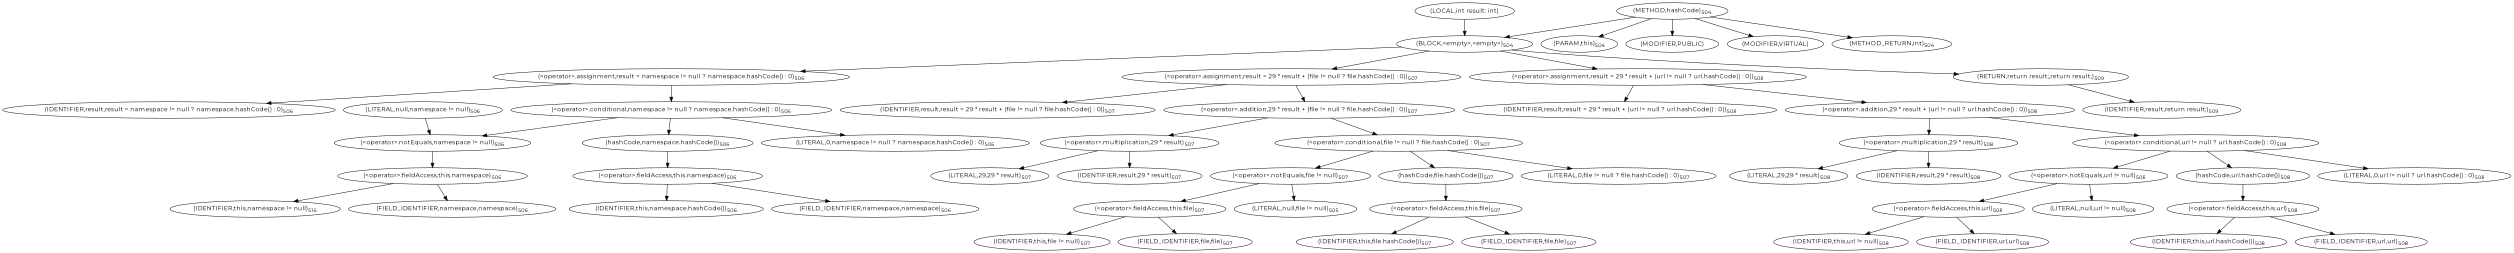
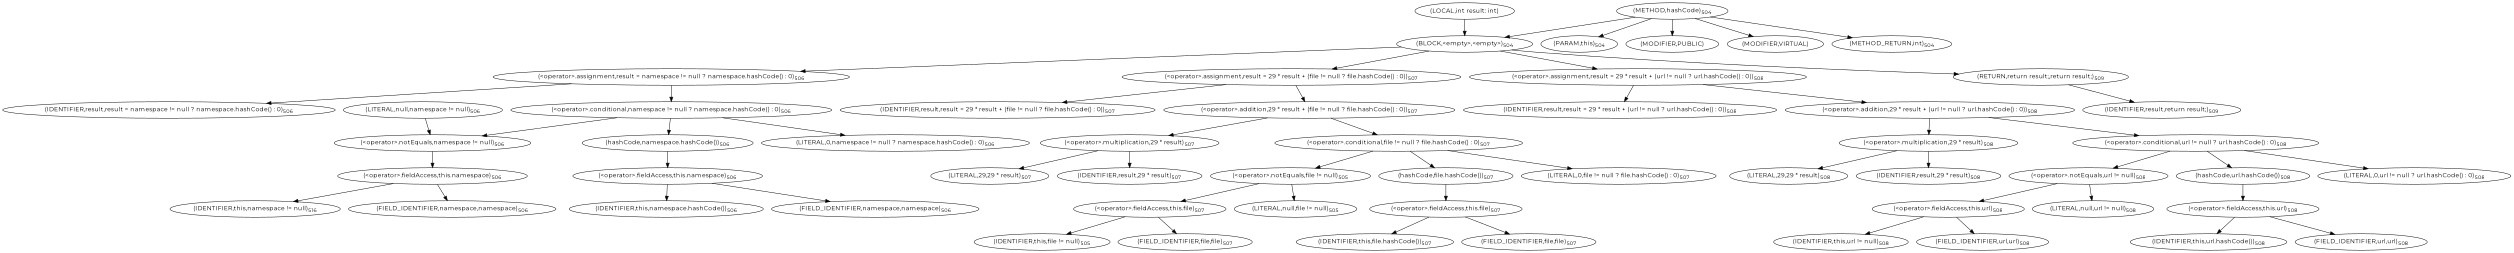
  digraph {
    fontname=Montserrat
    node [fontname=Montserrat]
    edge [fontname=Montserrat]
    n1 [label=<(METHOD,hashCode)<SUB>504</SUB>>]
    n2 [label=<(PARAM,this)<SUB>504</SUB>>]
    n3 [label=<(BLOCK,&lt;empty&gt;,&lt;empty&gt;)<SUB>504</SUB>>]
    n4 [label=<(MODIFIER,PUBLIC)>]
    n5 [label=<(MODIFIER,VIRTUAL)>]
    n6 [label=<(METHOD_RETURN,int)<SUB>504</SUB>>]
    n7 [label=<(&lt;operator&gt;.assignment,result = namespace != null ? namespace.hashCode() : 0)<SUB>506</SUB>>]
    n8 [label=<(&lt;operator&gt;.assignment,result = 29 * result + (file != null ? file.hashCode() : 0))<SUB>507</SUB>>]
    n9 [label=<(&lt;operator&gt;.assignment,result = 29 * result + (url != null ? url.hashCode() : 0))<SUB>508</SUB>>]
    n10 [label=<(RETURN,return result;,return result;)<SUB>509</SUB>>]
    n11 [label=<(LOCAL,int result: int)>]
    n12 [label=<(IDENTIFIER,result,result = namespace != null ? namespace.hashCode() : 0)<SUB>506</SUB>>]
    n13 [label=<(&lt;operator&gt;.conditional,namespace != null ? namespace.hashCode() : 0)<SUB>506</SUB>>]
    n14 [label=<(IDENTIFIER,result,result = 29 * result + (file != null ? file.hashCode() : 0))<SUB>507</SUB>>]
    n15 [label=<(&lt;operator&gt;.addition,29 * result + (file != null ? file.hashCode() : 0))<SUB>507</SUB>>]
    n16 [label=<(IDENTIFIER,result,result = 29 * result + (url != null ? url.hashCode() : 0))<SUB>508</SUB>>]
    n17 [label=<(&lt;operator&gt;.addition,29 * result + (url != null ? url.hashCode() : 0))<SUB>508</SUB>>]
    n18 [label=<(IDENTIFIER,result,return result;)<SUB>509</SUB>>]
    n19 [label=<(&lt;operator&gt;.notEquals,namespace != null)<SUB>506</SUB>>]
    n20 [label=<(hashCode,namespace.hashCode())<SUB>506</SUB>>]
    n21 [label=<(LITERAL,0,namespace != null ? namespace.hashCode() : 0)<SUB>506</SUB>>]
    n22 [label=<(&lt;operator&gt;.fieldAccess,this.namespace)<SUB>506</SUB>>]
    n23 [label=<(&lt;operator&gt;.fieldAccess,this.namespace)<SUB>506</SUB>>]
    n24 [label=<(IDENTIFIER,this,namespace != null)<SUB>516</SUB>>]
    n25 [label=<(FIELD_IDENTIFIER,namespace,namespace)<SUB>506</SUB>>]
    n26 [label=<(LITERAL,null,namespace != null)<SUB>506</SUB>>]
    n27 [label=<(IDENTIFIER,this,namespace.hashCode())<SUB>506</SUB>>]
    n28 [label=<(FIELD_IDENTIFIER,namespace,namespace)<SUB>506</SUB>>]
    n29 [label=<(&lt;operator&gt;.multiplication,29 * result)<SUB>507</SUB>>]
    n30 [label=<(&lt;operator&gt;.conditional,file != null ? file.hashCode() : 0)<SUB>507</SUB>>]
    n31 [label=<(LITERAL,29,29 * result)<SUB>507</SUB>>]
    n32 [label=<(IDENTIFIER,result,29 * result)<SUB>507</SUB>>]
-   n33 [label=<(&lt;operator&gt;.notEquals,file != null)<SUB>507</SUB>>]
+   n33 [label=<(&lt;operator&gt;.notEquals,file != null)<SUB>505</SUB>>]
    n34 [label=<(hashCode,file.hashCode())<SUB>507</SUB>>]
    n35 [label=<(LITERAL,0,file != null ? file.hashCode() : 0)<SUB>507</SUB>>]
    n36 [label=<(&lt;operator&gt;.fieldAccess,this.file)<SUB>507</SUB>>]
    n37 [label=<(LITERAL,null,file != null)<SUB>505</SUB>>]
    n38 [label=<(&lt;operator&gt;.fieldAccess,this.file)<SUB>507</SUB>>]
-   n39 [label=<(IDENTIFIER,this,file != null)<SUB>507</SUB>>]
+   n39 [label=<(IDENTIFIER,this,file != null)<SUB>505</SUB>>]
    n40 [label=<(FIELD_IDENTIFIER,file,file)<SUB>507</SUB>>]
    n41 [label=<(IDENTIFIER,this,file.hashCode())<SUB>507</SUB>>]
    n42 [label=<(FIELD_IDENTIFIER,file,file)<SUB>507</SUB>>]
    n43 [label=<(&lt;operator&gt;.multiplication,29 * result)<SUB>508</SUB>>]
    n44 [label=<(&lt;operator&gt;.conditional,url != null ? url.hashCode() : 0)<SUB>508</SUB>>]
    n45 [label=<(LITERAL,29,29 * result)<SUB>508</SUB>>]
    n46 [label=<(IDENTIFIER,result,29 * result)<SUB>508</SUB>>]
    n47 [label=<(&lt;operator&gt;.notEquals,url != null)<SUB>508</SUB>>]
    n48 [label=<(hashCode,url.hashCode())<SUB>508</SUB>>]
    n49 [label=<(LITERAL,0,url != null ? url.hashCode() : 0)<SUB>508</SUB>>]
    n50 [label=<(&lt;operator&gt;.fieldAccess,this.url)<SUB>508</SUB>>]
    n51 [label=<(LITERAL,null,url != null)<SUB>508</SUB>>]
    n52 [label=<(&lt;operator&gt;.fieldAccess,this.url)<SUB>508</SUB>>]
    n53 [label=<(IDENTIFIER,this,url != null)<SUB>508</SUB>>]
    n54 [label=<(FIELD_IDENTIFIER,url,url)<SUB>508</SUB>>]
    n55 [label=<(IDENTIFIER,this,url.hashCode())<SUB>508</SUB>>]
    n56 [label=<(FIELD_IDENTIFIER,url,url)<SUB>508</SUB>>]
    n1 -> n2
    n1 -> n3
    n1 -> n4
    n1 -> n5
    n1 -> n6
    n3 -> n7
    n3 -> n8
    n3 -> n9
    n3 -> n10
    n7 -> n12
    n7 -> n13
    n8 -> n14
    n8 -> n15
    n9 -> n16
    n9 -> n17
    n10 -> n18
    n11 -> n3
    n13 -> n19
    n13 -> n20
    n13 -> n21
    n15 -> n29
    n15 -> n30
    n17 -> n43
    n17 -> n44
    n19 -> n22
    n20 -> n23
    n22 -> n24
    n22 -> n25
    n23 -> n27
    n23 -> n28
    n26 -> n19
    n29 -> n31
    n29 -> n32
    n30 -> n33
    n30 -> n34
    n30 -> n35
    n33 -> n36
    n33 -> n37
    n34 -> n38
    n36 -> n39
    n36 -> n40
    n38 -> n41
    n38 -> n42
    n43 -> n45
    n43 -> n46
    n44 -> n47
    n44 -> n48
    n44 -> n49
    n47 -> n50
    n47 -> n51
    n48 -> n52
    n50 -> n53
    n50 -> n54
    n52 -> n55
    n52 -> n56
  }
